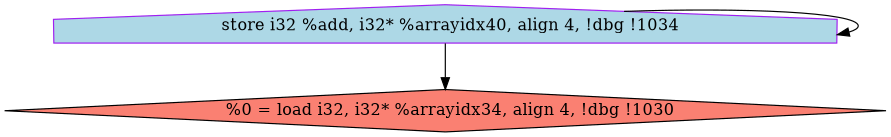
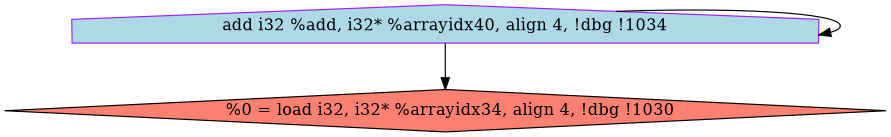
  digraph {
    node [style=filled]
    n1 [fillcolor=salmon label="  %0 = load i32, i32* %arrayidx34, align 4, !dbg !1030" shape=diamond color=black]
-   n2 [fillcolor=lightblue label="  store i32 %add, i32* %arrayidx40, align 4, !dbg !1034" shape=house color=purple]
+   n2 [fillcolor=lightblue label="add i32 %add, i32* %arrayidx40, align 4, !dbg !1034" shape=house color=purple]
    n2 -> n1
    n2 -> n2
  }
